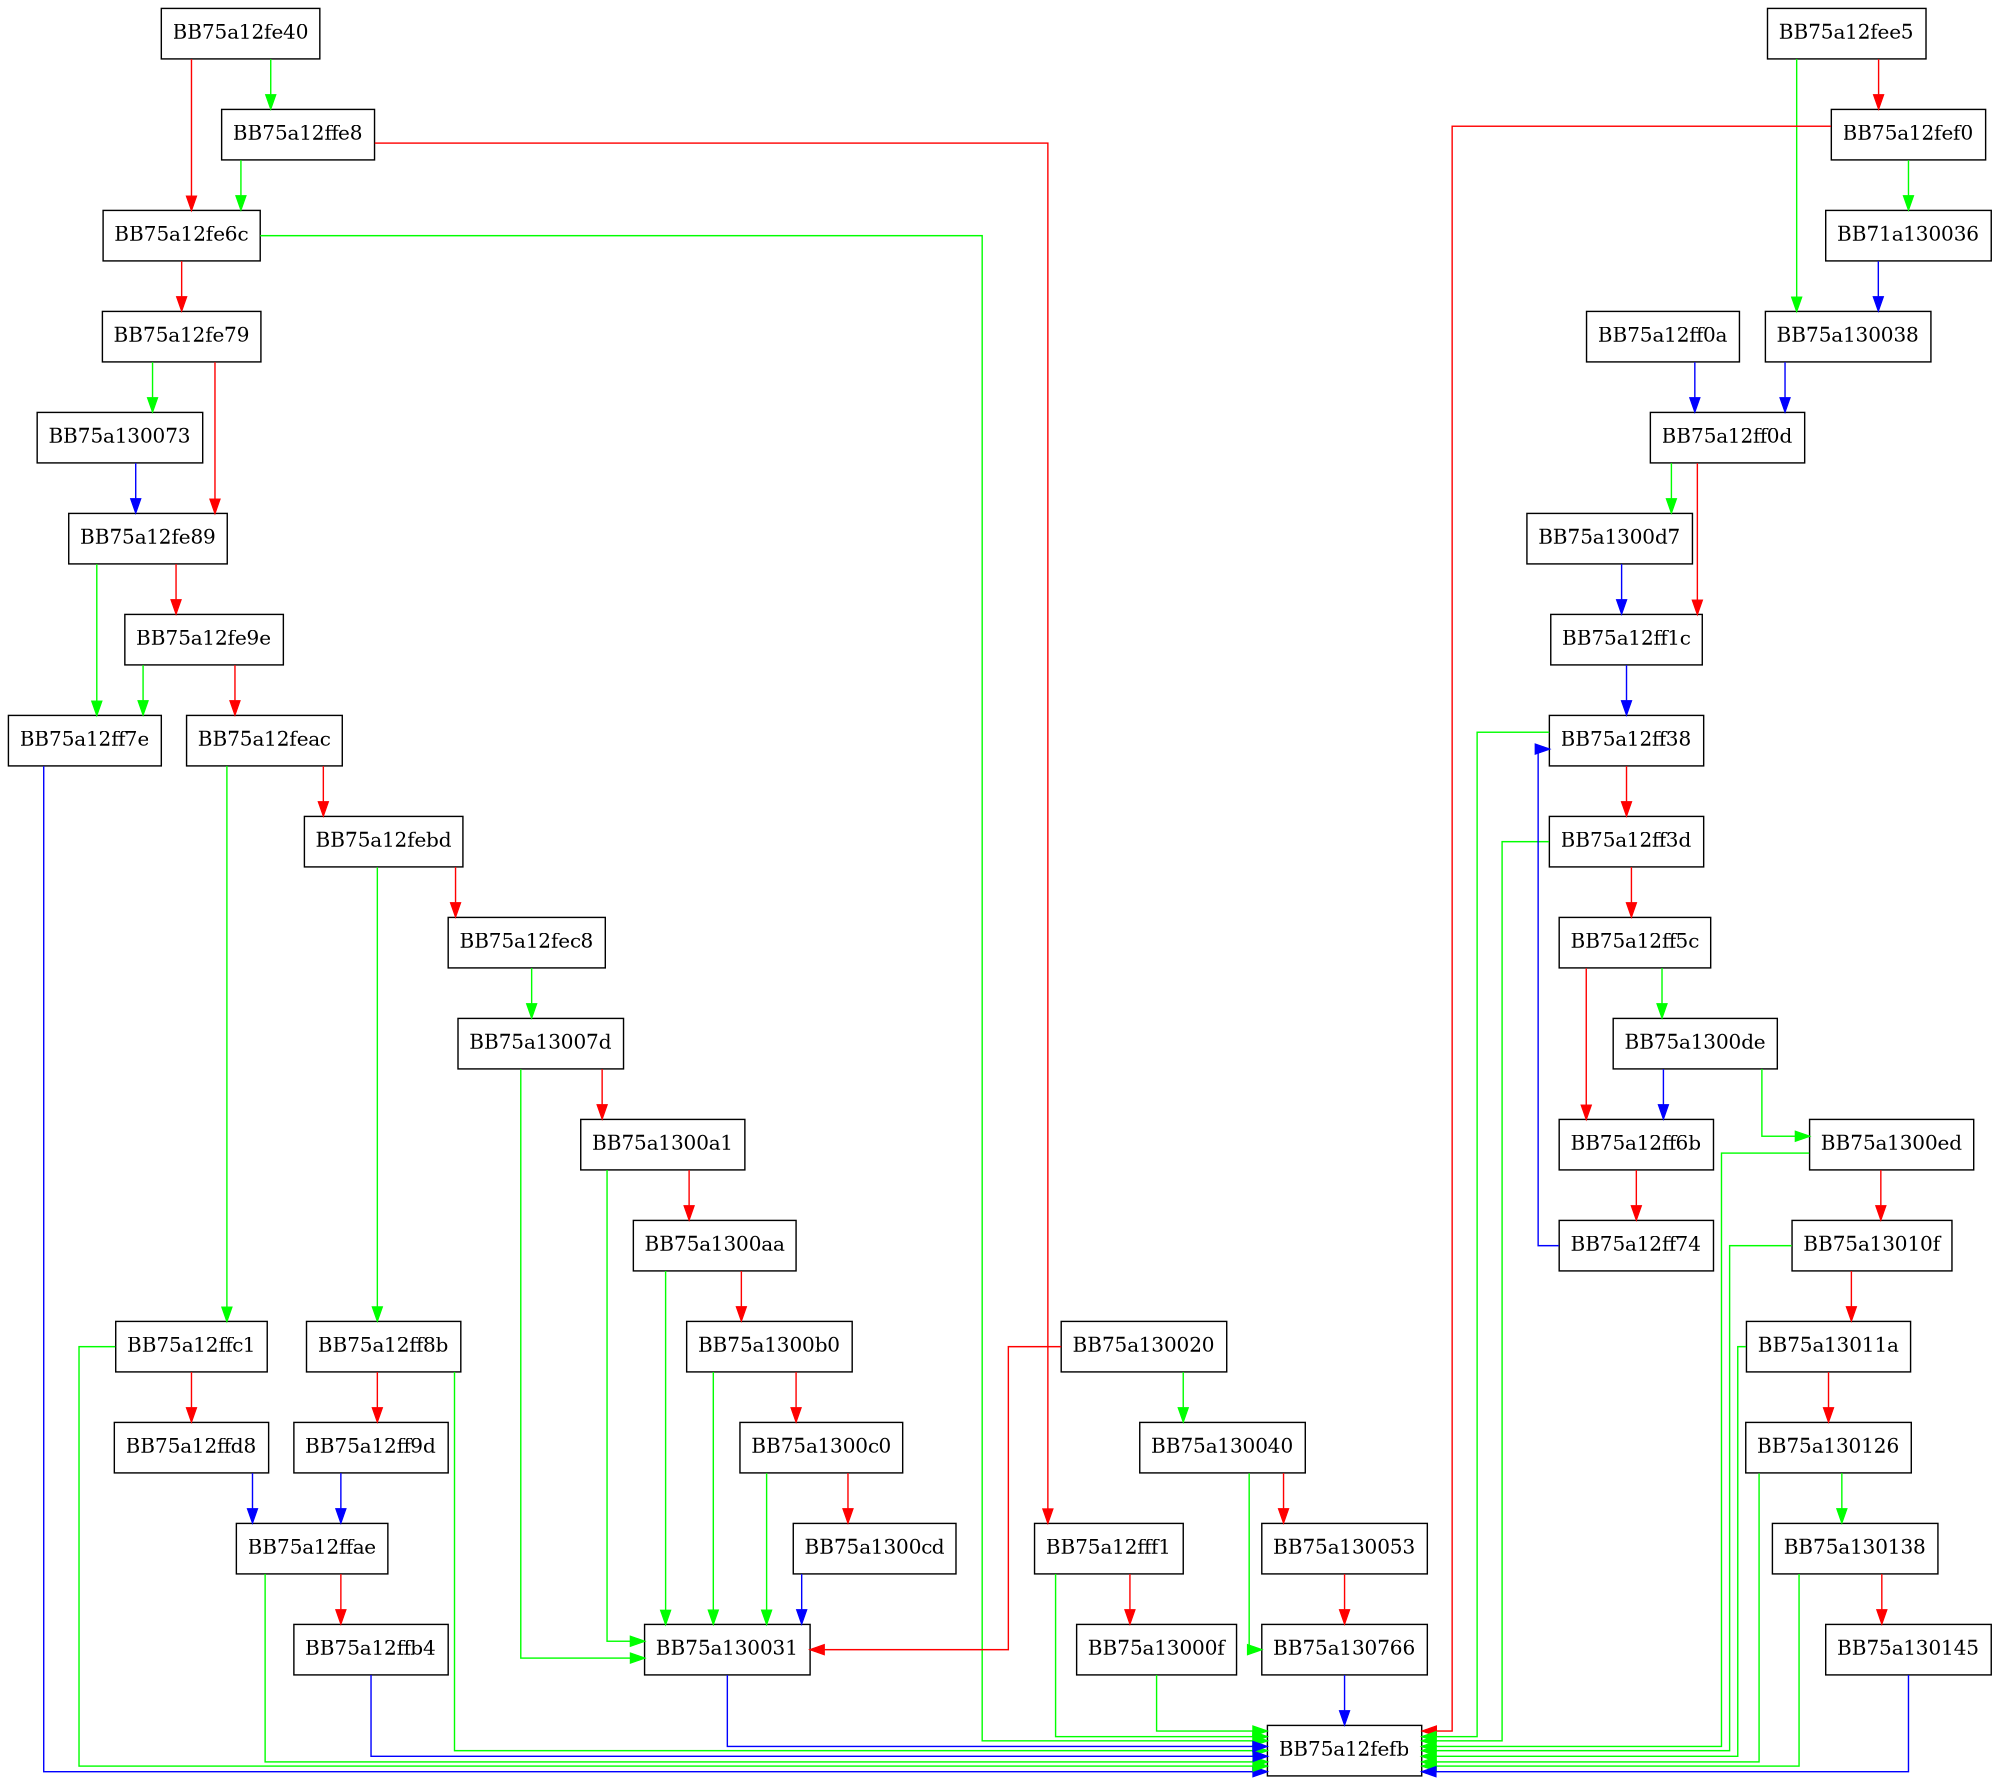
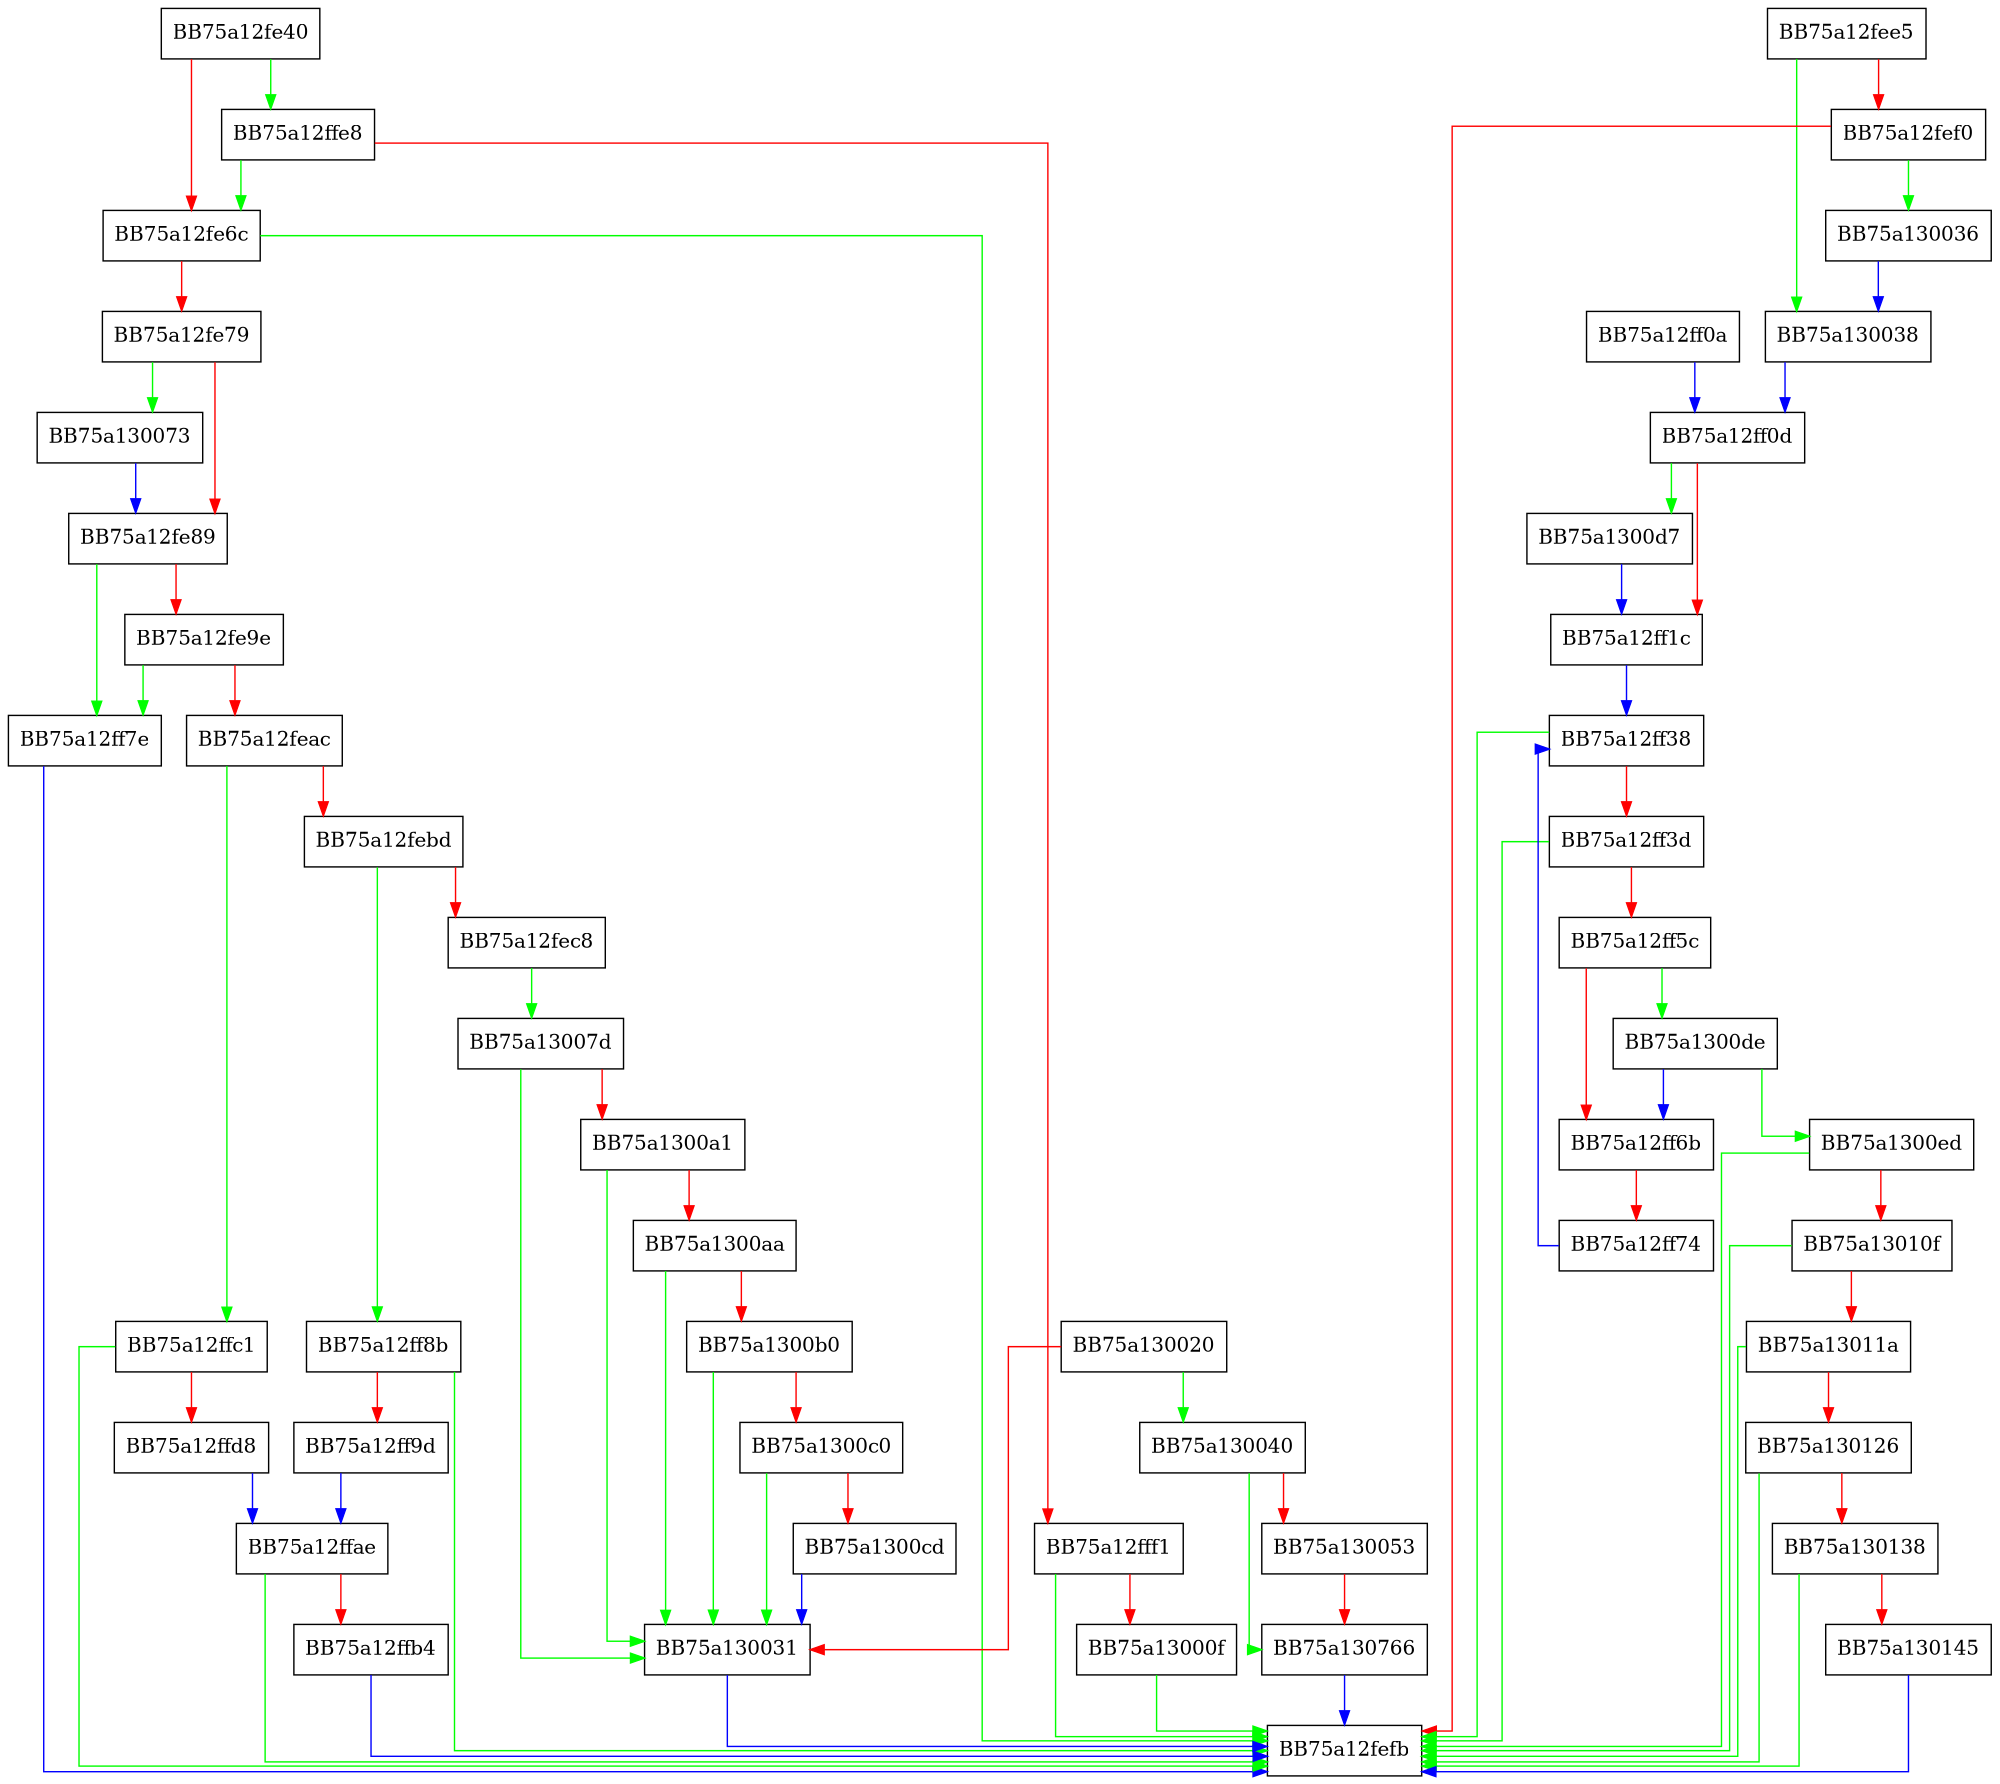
  digraph {
    splines=ortho
    node [shape=box]
    edge [color=green]
    BB75a12fe40
    BB75a12ffe8
    BB75a12fe6c
    BB75a12fff1
    BB75a12fefb
    BB75a12fe79
    BB75a13000f
    BB75a130073
    BB75a12fe89
    BB75a12ff7e
    BB75a12fe9e
    BB75a12feac
    BB75a12ffc1
    BB75a12febd
    BB75a12ffd8
    BB75a12ff8b
    BB75a12fec8
    BB75a12ffae
    BB75a12ff9d
    BB75a13007d
    BB75a130031
    BB75a1300a1
    BB75a1300aa
    BB75a12ff0a
    BB75a12ff0d
    BB75a12fee5
    BB75a130038
    BB75a12fef0
    BB75a1300d7
    BB75a12ff1c
-   BB75a130036 [label=BB71a130036]
+   BB75a130036
    BB75a12ff38
    BB75a12ff3d
    BB75a12ff5c
    BB75a1300de
    BB75a12ff6b
    BB75a1300ed
    BB75a12ff74
    BB75a13010f
    BB75a13011a
    BB75a12ffb4
    BB75a130020
    BB75a130040
    n44 [label=BB75a130766]
    BB75a130053
    BB75a1300b0
    BB75a1300c0
    BB75a1300cd
    BB75a130126
    BB75a130138
    BB75a130145
    BB75a12fe40 -> BB75a12ffe8
    BB75a12fe40 -> BB75a12fe6c [color=red]
    BB75a12ffe8 -> BB75a12fe6c
    BB75a12ffe8 -> BB75a12fff1 [color=red]
    BB75a12fe6c -> BB75a12fefb
    BB75a12fe6c -> BB75a12fe79 [color=red]
    BB75a12fff1 -> BB75a12fefb
    BB75a12fff1 -> BB75a13000f [color=red]
    BB75a12fe79 -> BB75a130073
    BB75a12fe79 -> BB75a12fe89 [color=red]
    BB75a13000f -> BB75a12fefb
    BB75a130073 -> BB75a12fe89 [color=blue]
    BB75a12fe89 -> BB75a12ff7e
    BB75a12fe89 -> BB75a12fe9e [color=red]
    BB75a12ff7e -> BB75a12fefb [color=blue]
    BB75a12fe9e -> BB75a12ff7e
    BB75a12fe9e -> BB75a12feac [color=red]
    BB75a12feac -> BB75a12ffc1
    BB75a12feac -> BB75a12febd [color=red]
    BB75a12ffc1 -> BB75a12fefb
    BB75a12ffc1 -> BB75a12ffd8 [color=red]
    BB75a12febd -> BB75a12ff8b
    BB75a12febd -> BB75a12fec8 [color=red]
    BB75a12ffd8 -> BB75a12ffae [color=blue]
    BB75a12ff8b -> BB75a12fefb
    BB75a12ff8b -> BB75a12ff9d [color=red]
    BB75a12fec8 -> BB75a13007d
    BB75a12ffae -> BB75a12fefb
    BB75a12ffae -> BB75a12ffb4 [color=red]
    BB75a12ff9d -> BB75a12ffae [color=blue]
    BB75a13007d -> BB75a130031
    BB75a13007d -> BB75a1300a1 [color=red]
    BB75a130031 -> BB75a12fefb [color=blue]
    BB75a1300a1 -> BB75a130031
    BB75a1300a1 -> BB75a1300aa [color=red]
    BB75a1300aa -> BB75a130031
    BB75a1300aa -> BB75a1300b0 [color=red]
    BB75a12ff0a -> BB75a12ff0d [color=blue]
    BB75a12ff0d -> BB75a1300d7
    BB75a12ff0d -> BB75a12ff1c [color=red]
    BB75a12fee5 -> BB75a130038
    BB75a12fee5 -> BB75a12fef0 [color=red]
    BB75a130038 -> BB75a12ff0d [color=blue]
    BB75a12fef0 -> BB75a12fefb [color=red]
    BB75a12fef0 -> BB75a130036
    BB75a1300d7 -> BB75a12ff1c [color=blue]
    BB75a12ff1c -> BB75a12ff38 [color=blue]
    BB75a130036 -> BB75a130038 [color=blue]
    BB75a12ff38 -> BB75a12fefb
    BB75a12ff38 -> BB75a12ff3d [color=red]
    BB75a12ff3d -> BB75a12fefb
    BB75a12ff3d -> BB75a12ff5c [color=red]
    BB75a12ff5c -> BB75a1300de
    BB75a12ff5c -> BB75a12ff6b [color=red]
    BB75a1300de -> BB75a12ff6b [color=blue]
    BB75a1300de -> BB75a1300ed
    BB75a12ff6b -> BB75a12ff74 [color=red]
    BB75a1300ed -> BB75a12fefb
    BB75a1300ed -> BB75a13010f [color=red]
    BB75a12ff74 -> BB75a12ff38 [color=blue]
    BB75a13010f -> BB75a12fefb
    BB75a13010f -> BB75a13011a [color=red]
    BB75a13011a -> BB75a12fefb
    BB75a13011a -> BB75a130126 [color=red]
    BB75a12ffb4 -> BB75a12fefb [color=blue]
    BB75a130020 -> BB75a130031 [color=red]
    BB75a130020 -> BB75a130040
    BB75a130040 -> n44
    BB75a130040 -> BB75a130053 [color=red]
    n44 -> BB75a12fefb [color=blue]
    BB75a130053 -> n44 [color=red]
    BB75a1300b0 -> BB75a130031
    BB75a1300b0 -> BB75a1300c0 [color=red]
    BB75a1300c0 -> BB75a130031
    BB75a1300c0 -> BB75a1300cd [color=red]
    BB75a1300cd -> BB75a130031 [color=blue]
    BB75a130126 -> BB75a12fefb
-   BB75a130126 -> BB75a130138
+   BB75a130126 -> BB75a130138 [color=red]
    BB75a130138 -> BB75a12fefb
    BB75a130138 -> BB75a130145 [color=red]
    BB75a130145 -> BB75a12fefb [color=blue]
  }
